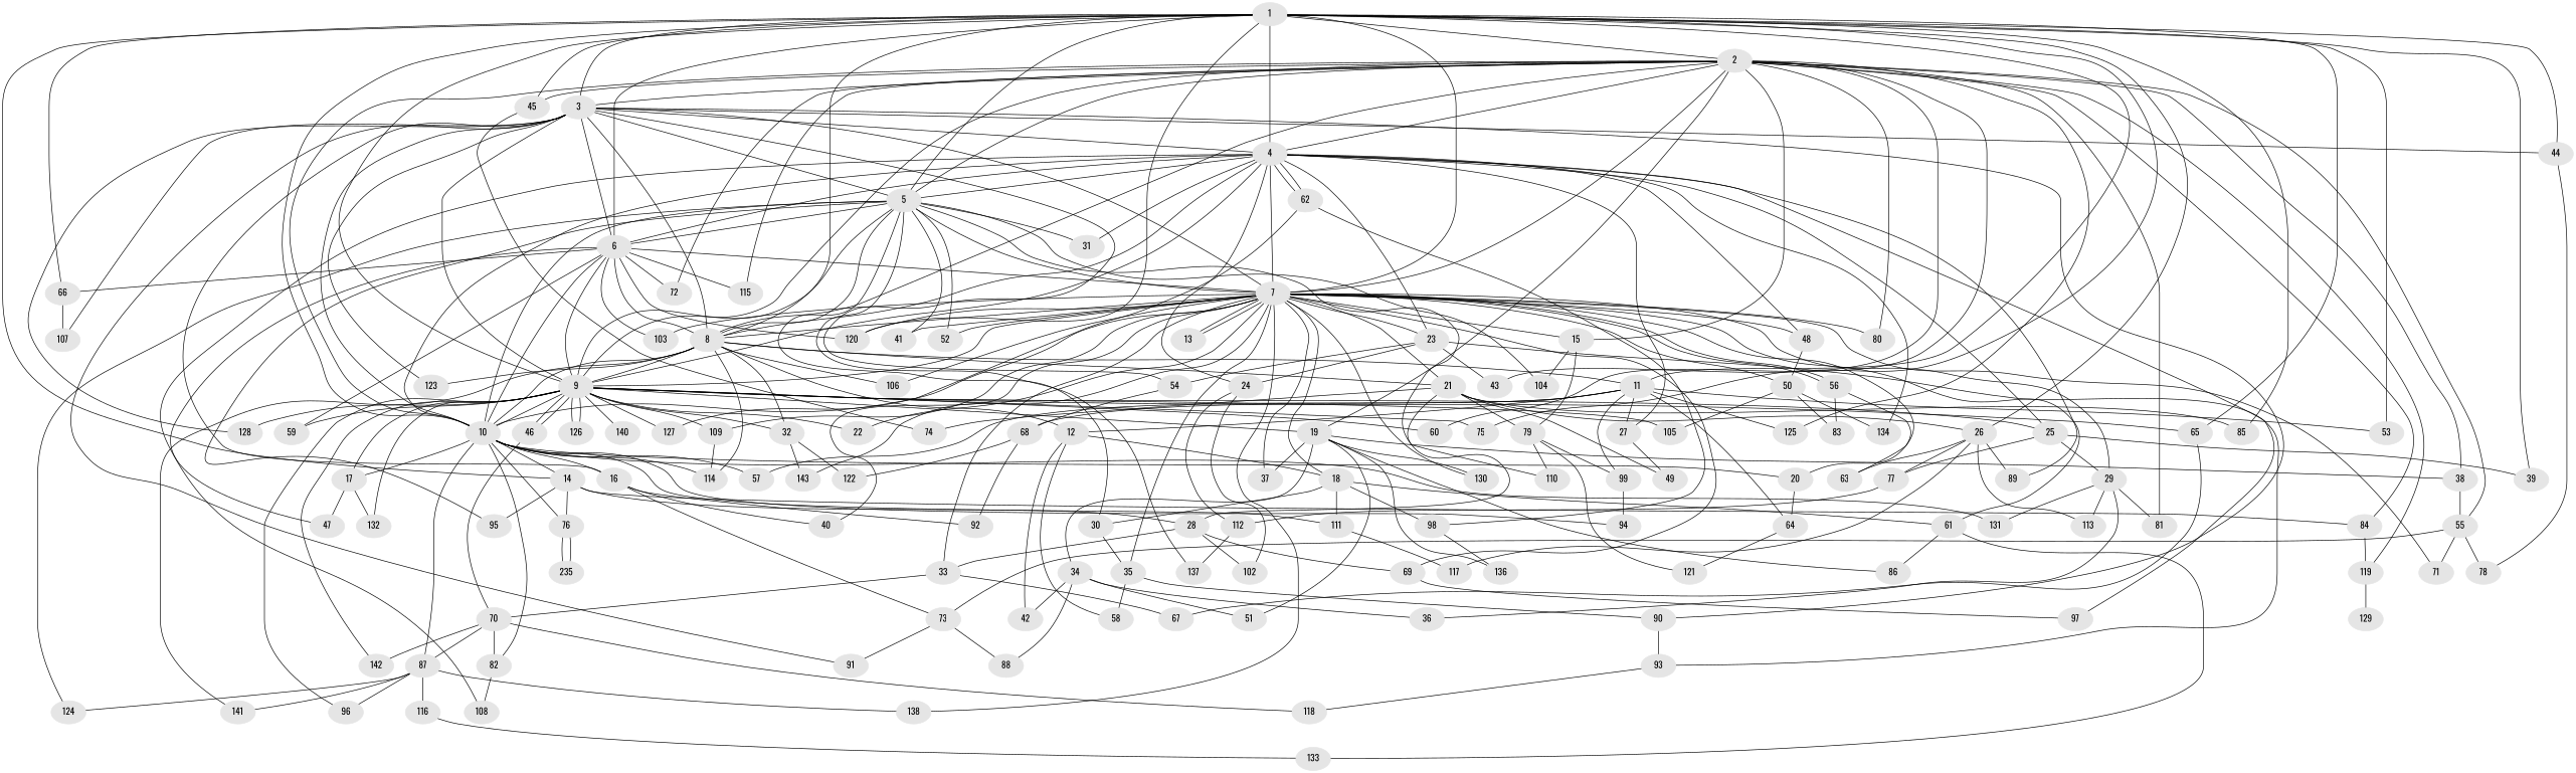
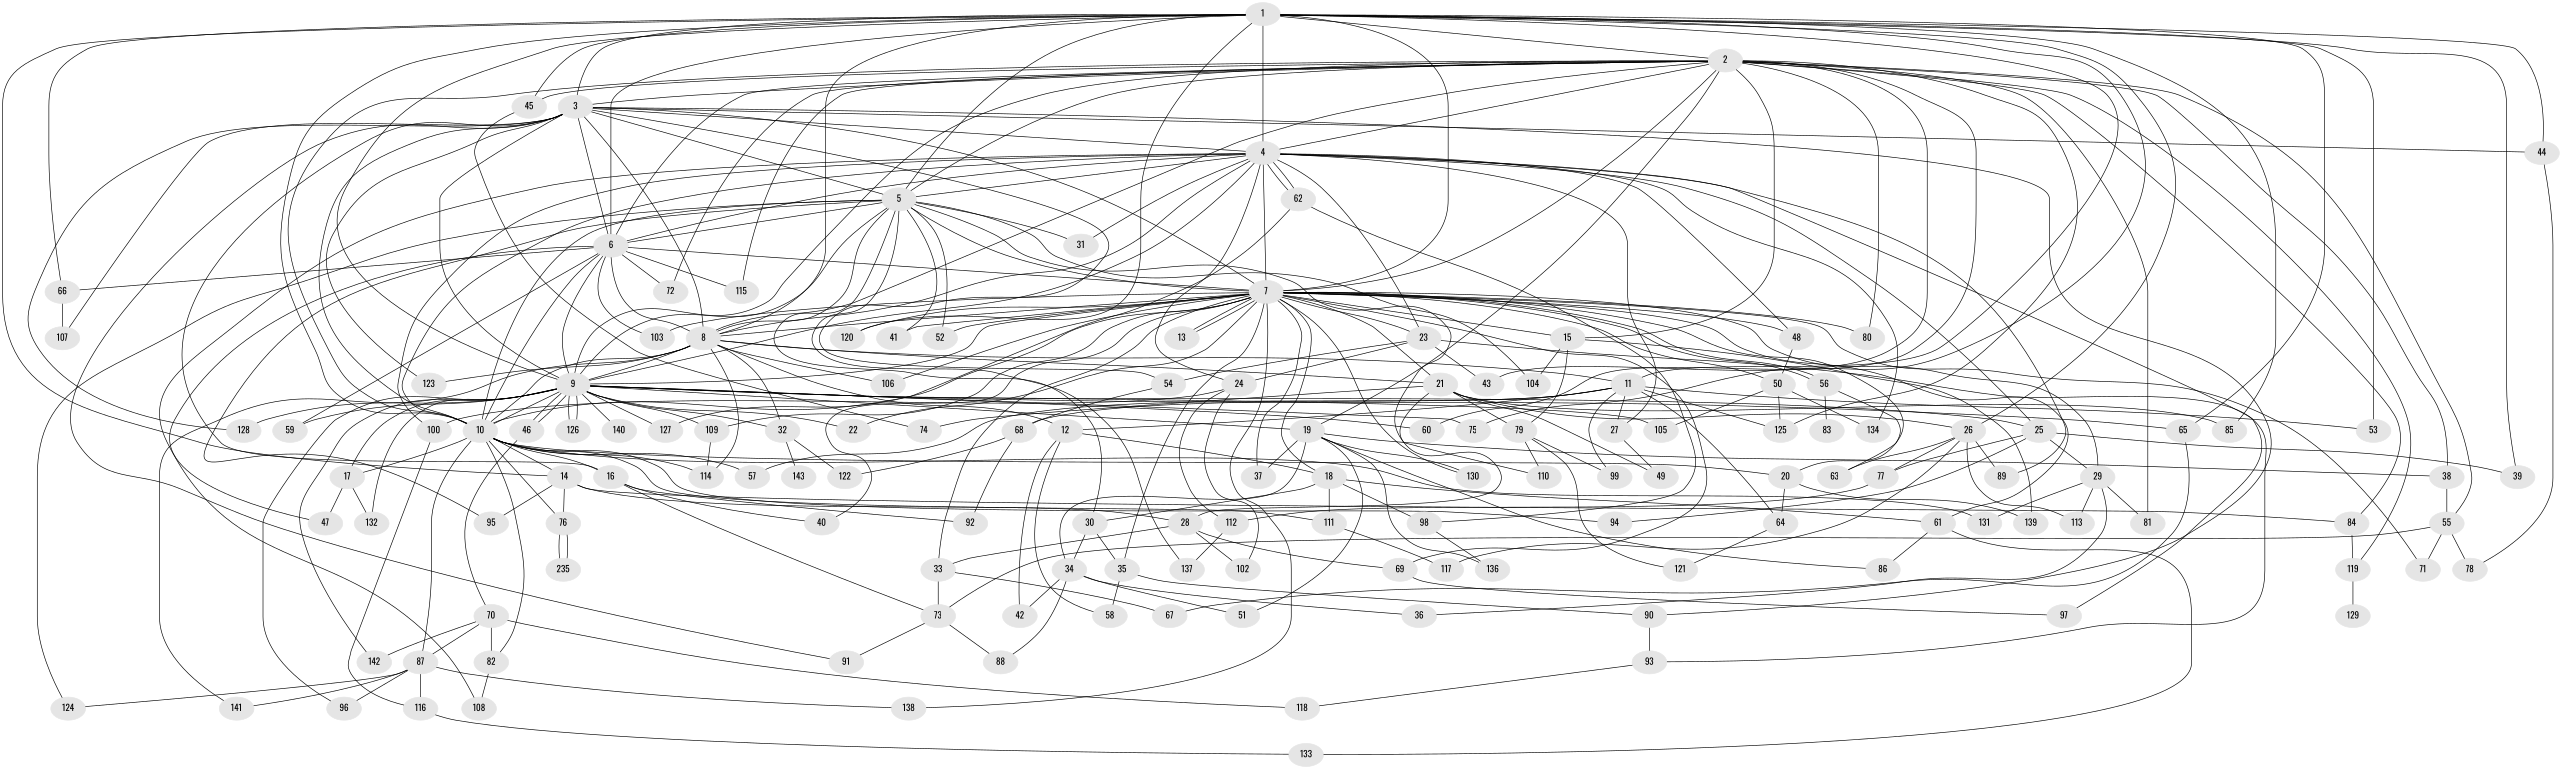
  graph {
    fontname=Oswald
    node [color=gray90 fontname=Oswald style=filled]
    edge [fontname=Oswald]
    1
    2
    3
    4
    5
    6
    7
    8
    9
    10
    11
    14
    26
    39
    44
    45
    53
    65
    66
    75
    85
    120
    15
    19
    38
    43
    55
    60
    72
    80
    81
    84
    115
    119
    125
    16
    54
    90
    91
    107
    123
    128
    23
    24
    25
    27
    31
    48
    62
    89
    97
+   100
    108
    134
    30
    41
    52
    95
    104
    110
    124
    137
    47
    59
    103
    13
    18
    20
    21
    22
    29
    33
    35
    37
    40
    50
    56
    61
    69
    71
    106
    109
    130
    138
    143
    12
    32
    141
    114
    140
    17
    46
    96
    105
    126
    127
    132
    142
    57
    76
    82
    87
    94
    111
    131
    64
    68
    99
    28
    77
    63
    113
    117
    78
    74
    67
    79
+   139
    34
    51
    86
    136
    73
    129
    92
    93
    102
    112
    49
    98
    116
    36
    70
    58
    83
    133
    42
    122
    n139 [label=235]
    121
    88
    118
    1 -- 2
    1 -- 3
    1 -- 4
    1 -- 5
    1 -- 6
    1 -- 7
    1 -- 8
    1 -- 9
    1 -- 10
    1 -- 11
    1 -- 14
    1 -- 26
    1 -- 39
    1 -- 44
    1 -- 45
    1 -- 53
    1 -- 65
    1 -- 66
    1 -- 75
    1 -- 85
    1 -- 120
    2 -- 3
    2 -- 4
    2 -- 5
-   120 -- 6
+   2 -- 6
    2 -- 7
    2 -- 8
    2 -- 9
    2 -- 10
    2 -- 45
    2 -- 15
    2 -- 19
    2 -- 38
    2 -- 43
    2 -- 55
    2 -- 60
    2 -- 72
    2 -- 80
    2 -- 81
    2 -- 84
    2 -- 115
    2 -- 119
    2 -- 125
    3 -- 4
    3 -- 5
    3 -- 6
    3 -- 7
    3 -- 8
    3 -- 9
    3 -- 10
    3 -- 44
    3 -- 16
    3 -- 54
    3 -- 90
    3 -- 91
    3 -- 107
    3 -- 123
    3 -- 128
    4 -- 5
    4 -- 6
    4 -- 7
    4 -- 8
    4 -- 9
    4 -- 10
    4 -- 23
    4 -- 24
    4 -- 25
    4 -- 27
    4 -- 31
    4 -- 48
    4 -- 62
    4 -- 62
    4 -- 89
    4 -- 97
+   4 -- 100
    4 -- 108
    4 -- 134
    5 -- 6
    5 -- 7
    5 -- 8
    5 -- 9
    5 -- 10
    5 -- 31
    5 -- 30
    5 -- 41
    5 -- 52
    5 -- 95
    5 -- 104
    5 -- 110
    5 -- 124
    5 -- 137
    6 -- 7
    6 -- 8
    6 -- 9
    6 -- 10
    6 -- 66
    6 -- 72
    6 -- 115
    6 -- 47
    6 -- 59
    6 -- 103
    7 -- 8
    7 -- 9
    7 -- 10
    7 -- 120
    7 -- 15
    7 -- 80
    7 -- 23
    7 -- 48
    7 -- 41
    7 -- 52
    7 -- 103
    7 -- 13
    7 -- 13
    7 -- 18
    7 -- 20
    7 -- 21
    7 -- 22
    7 -- 29
    7 -- 33
    7 -- 35
    7 -- 37
    7 -- 40
    7 -- 50
    7 -- 56
    7 -- 56
    7 -- 61
    7 -- 69
    7 -- 71
    7 -- 106
    7 -- 109
    7 -- 130
    7 -- 138
-   7 -- 143
    8 -- 9
    8 -- 10
    8 -- 11
    8 -- 123
    8 -- 21
    8 -- 106
    8 -- 12
    8 -- 32
    8 -- 141
    8 -- 114
    9 -- 10
    9 -- 65
    9 -- 75
    9 -- 19
    9 -- 60
    9 -- 128
    9 -- 25
    9 -- 59
    9 -- 22
    9 -- 109
    9 -- 32
    9 -- 140
    9 -- 17
    9 -- 46
    9 -- 46
    9 -- 96
    9 -- 105
    9 -- 126
    9 -- 126
    9 -- 127
    9 -- 132
    9 -- 142
    10 -- 14
    10 -- 16
    10 -- 20
    10 -- 114
    10 -- 17
    10 -- 57
    10 -- 76
    10 -- 82
    10 -- 87
    10 -- 94
    10 -- 111
    10 -- 131
    11 -- 53
    11 -- 125
    11 -- 27
    11 -- 12
    11 -- 57
    11 -- 64
    11 -- 68
    11 -- 99
    14 -- 84
    14 -- 95
    14 -- 76
    14 -- 28
    26 -- 89
    26 -- 77
    26 -- 63
    26 -- 113
    26 -- 117
    44 -- 78
    45 -- 74
    65 -- 67
    66 -- 107
    15 -- 104
    15 -- 79
+   15 -- 139
    19 -- 38
    19 -- 37
    19 -- 130
    19 -- 34
    19 -- 51
    19 -- 86
    19 -- 136
    38 -- 55
    55 -- 71
    55 -- 78
    55 -- 73
    84 -- 119
    119 -- 129
    16 -- 40
    16 -- 73
    16 -- 92
    54 -- 68
    90 -- 93
    23 -- 43
    23 -- 54
    23 -- 24
    23 -- 93
+   24 -- 100
    24 -- 102
    24 -- 112
    25 -- 39
    25 -- 29
-   99 -- 94
+   25 -- 94
    25 -- 77
    27 -- 49
    48 -- 50
    62 -- 127
    62 -- 98
+   100 -- 116
    30 -- 35
+   30 -- 34
    18 -- 30
    18 -- 61
    18 -- 111
    18 -- 98
    20 -- 64
+   20 -- 139
    21 -- 26
    21 -- 85
    21 -- 28
    21 -- 74
    21 -- 79
    21 -- 49
    29 -- 81
    29 -- 131
    29 -- 113
    29 -- 36
    33 -- 67
-   33 -- 70
+   33 -- 73
    35 -- 90
    35 -- 58
    50 -- 134
    50 -- 105
-   50 -- 83
+   50 -- 125
    56 -- 63
    56 -- 83
    61 -- 86
    61 -- 133
    69 -- 97
    109 -- 114
    12 -- 18
    12 -- 58
    12 -- 42
    32 -- 143
    32 -- 122
    17 -- 47
    17 -- 132
    46 -- 70
    76 -- n139
    76 -- n139
    82 -- 108
    87 -- 124
    87 -- 138
    87 -- 141
    87 -- 96
    87 -- 116
    111 -- 117
    64 -- 121
    68 -- 92
    68 -- 122
    28 -- 33
    28 -- 69
    28 -- 102
    77 -- 112
    79 -- 110
    79 -- 99
    79 -- 121
    34 -- 51
    34 -- 36
    34 -- 42
    34 -- 88
    73 -- 91
    73 -- 88
    93 -- 118
    112 -- 137
    98 -- 136
    116 -- 133
    70 -- 142
    70 -- 82
    70 -- 87
    70 -- 118
  }
